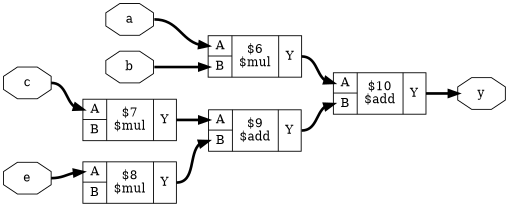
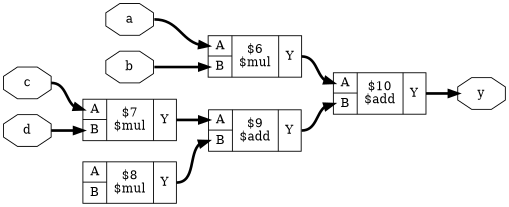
  digraph {
    rankdir=LR
    remincross=true
    node [color=black fontcolor=black shape=octagon]
    edge [color=black headport="p12:w" style="setlinewidth(3)" tailport=e]
    n1 [label=a]
    n2 [label="{{<p12> A|<p13> B}|$6\n$mul|{<p14> Y}}" shape=record color="" fontcolor=""]
    n3 [label="{{<p12> A|<p13> B}|$10\n$add|{<p14> Y}}" shape=record color="" fontcolor=""]
    n4 [label=b]
    n5 [label=c]
    n6 [label="{{<p12> A|<p13> B}|$7\n$mul|{<p14> Y}}" shape=record color="" fontcolor=""]
    n7 [label="{{<p12> A|<p13> B}|$9\n$add|{<p14> Y}}" shape=record color="" fontcolor=""]
-   n9 [label=e]
+   n8 [label=d]
    n10 [label="{{<p12> A|<p13> B}|$8\n$mul|{<p14> Y}}" shape=record color="" fontcolor=""]
    n11 [label=y]
    n1 -> n2
    n2 -> n3 [tailport="p14:e"]
    n3 -> n11 [headport=w tailport="p14:e"]
    n4 -> n2 [headport="p13:w"]
    n5 -> n6
    n6 -> n7 [tailport="p14:e"]
    n7 -> n3 [headport="p13:w" tailport="p14:e"]
-   n9 -> n10
+   n8 -> n6 [headport="p13:w"]
    n10 -> n7 [headport="p13:w" tailport="p14:e"]
  }
